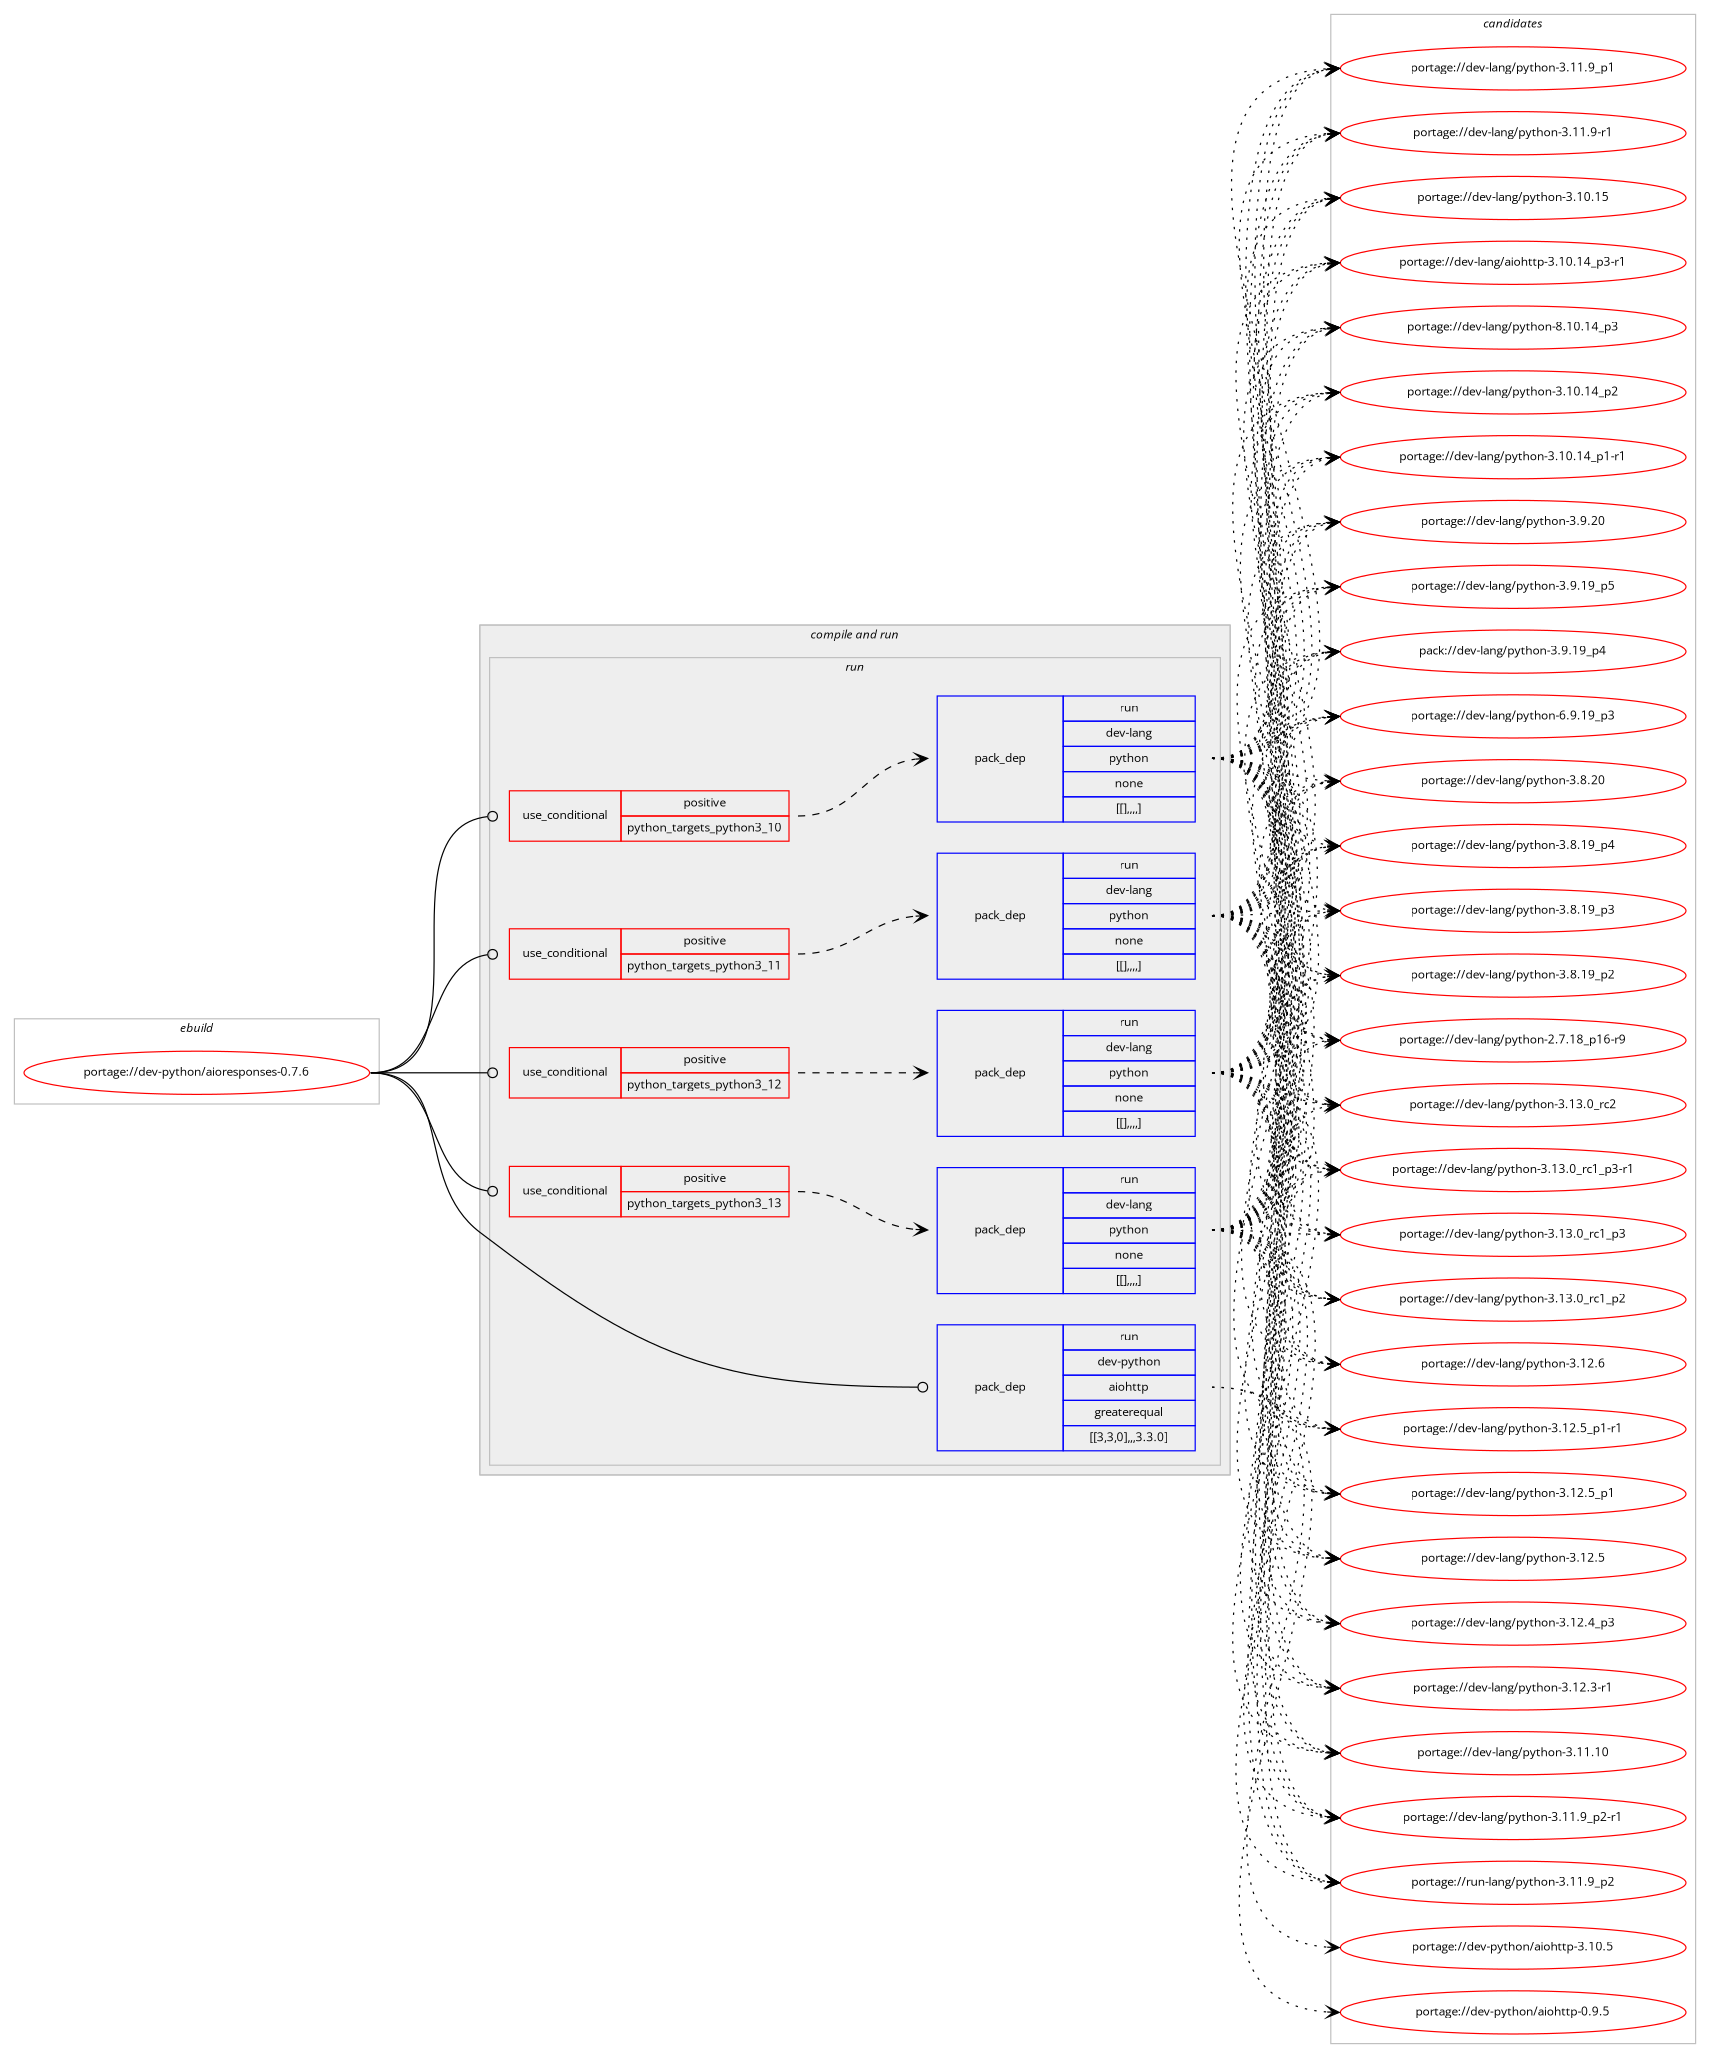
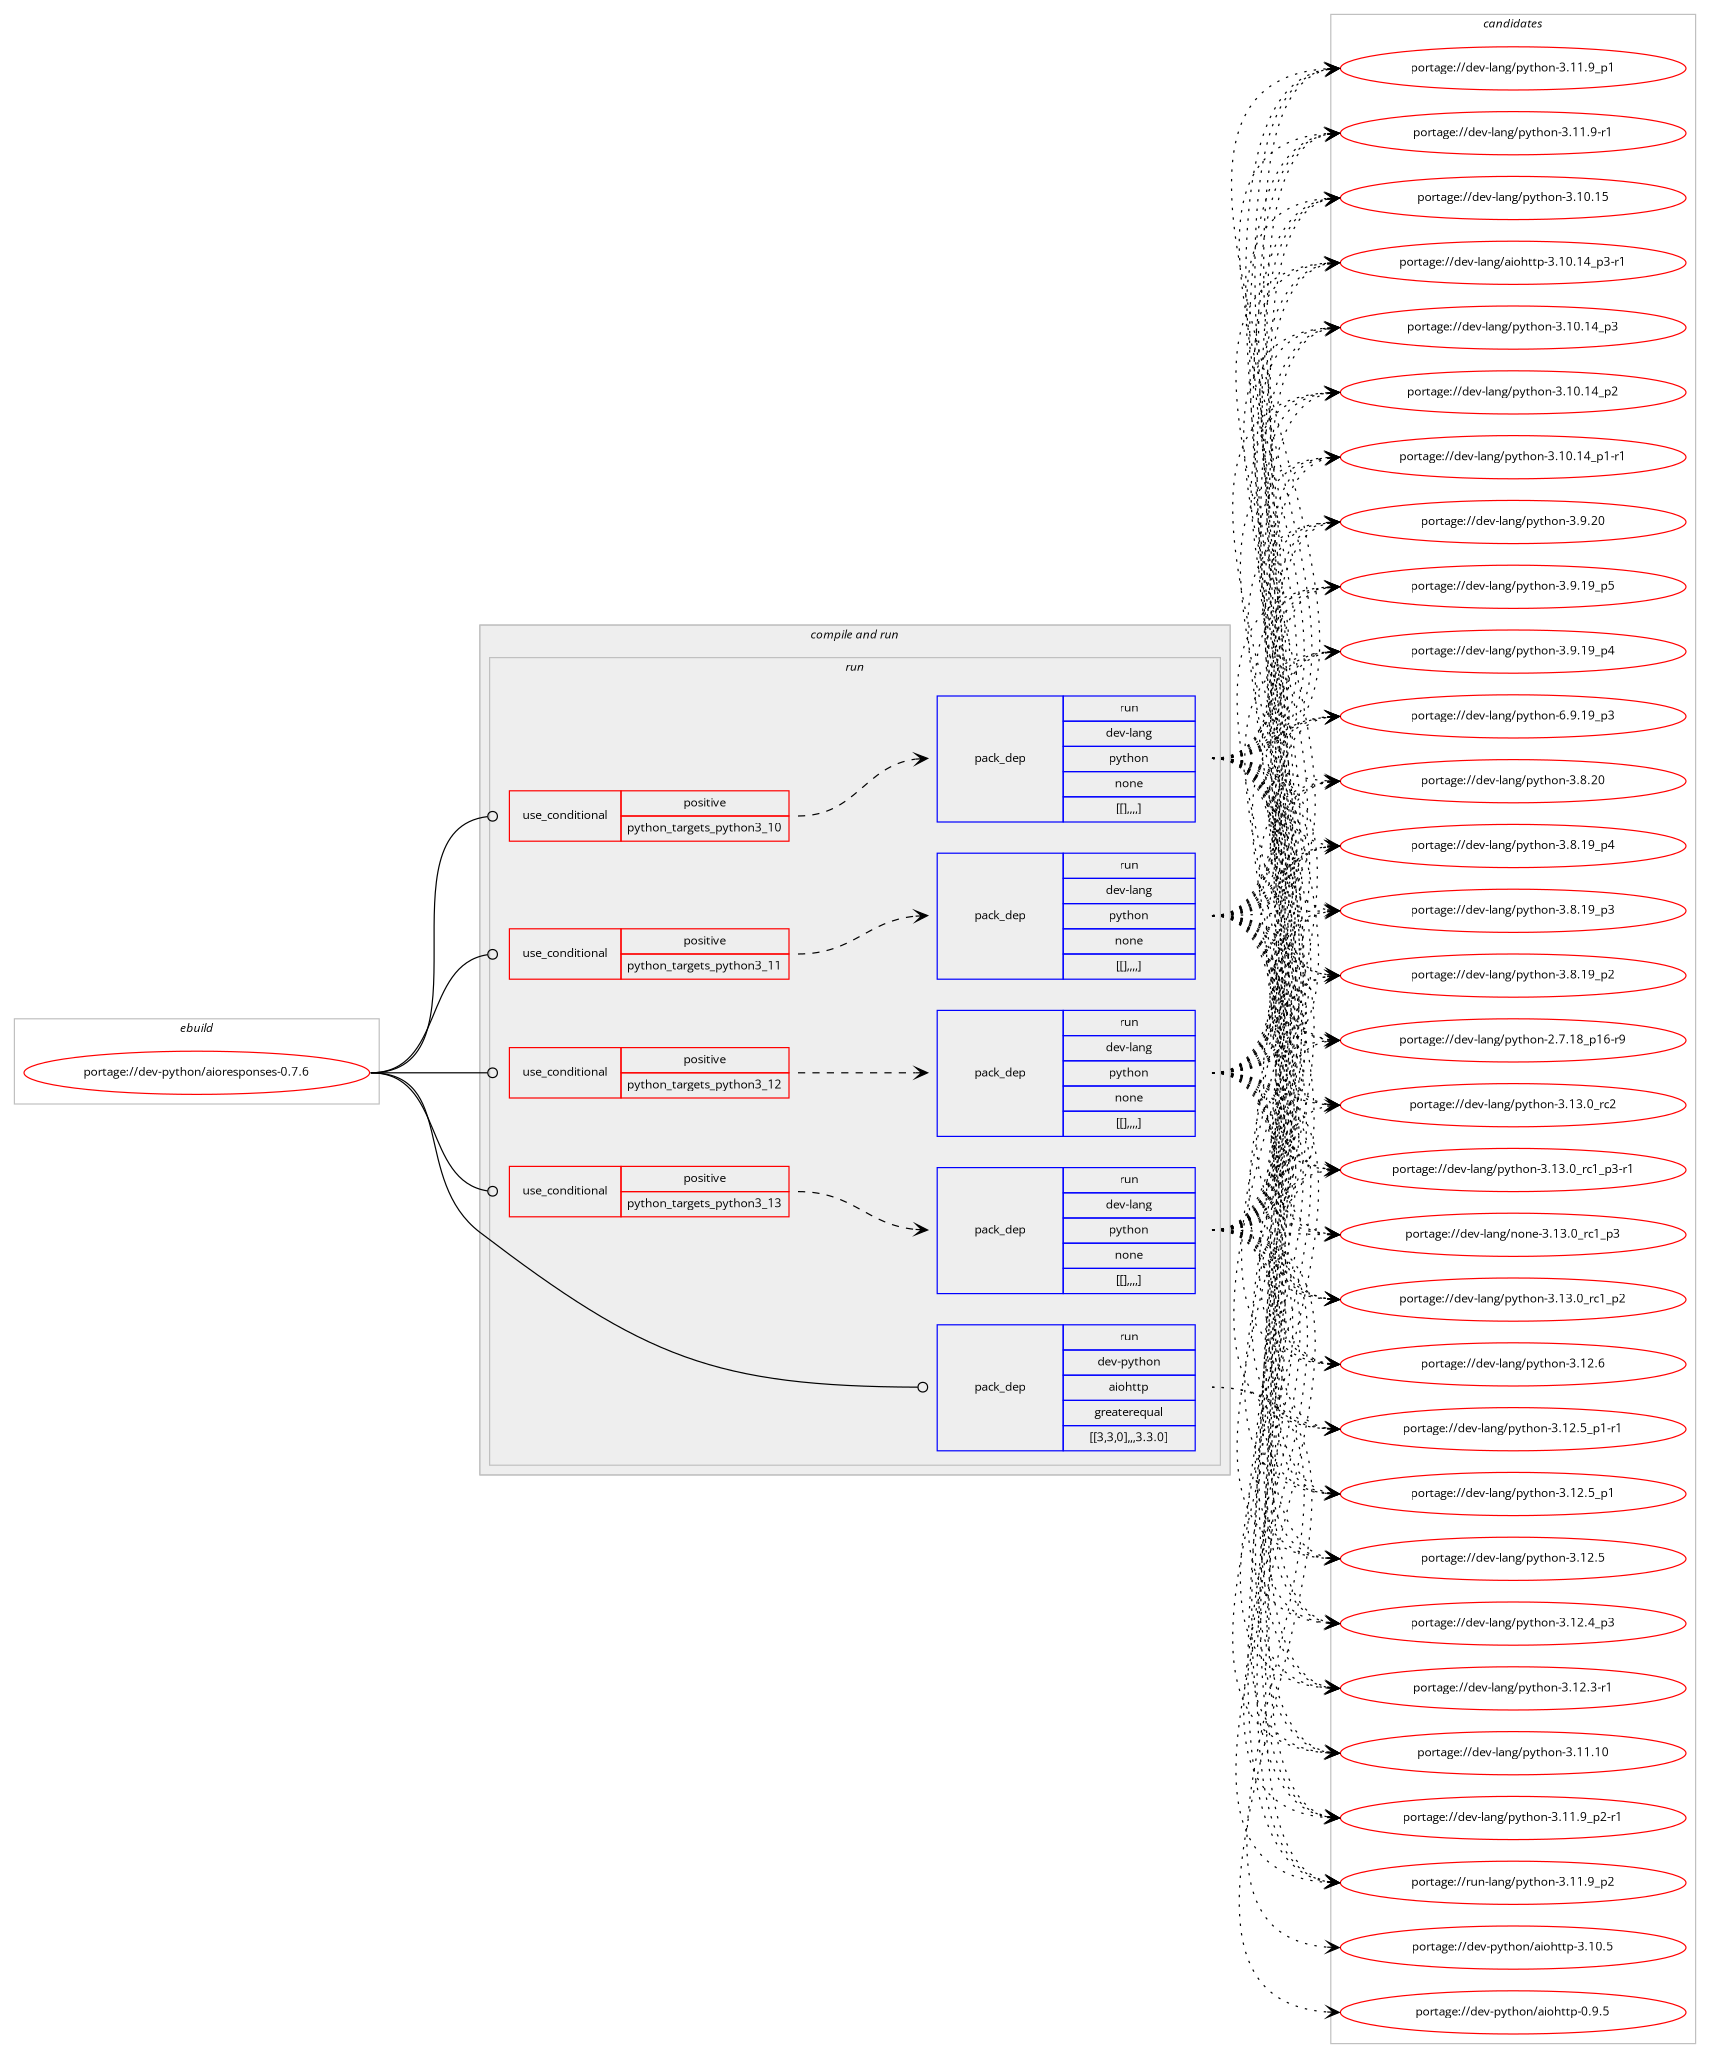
  digraph {
    compound=true
    concentrate=true
    fontname="Open Sans"
    fontsize=10
    newrank=true
    rankdir=LR
    ranksep=1.5
    node [color=red fontname="Open Sans" fontsize=10]
    edge [arrowhead=vee fontname="Open Sans" headport=w style=dotted tailport=e weight=100]
    n1 [label="portage://dev-python/aioresponses-0.7.6" width=4]
    n2 [color=blue label=<<TABLE BORDER="0" CELLBORDER="1" CELLSPACING="0" CELLPADDING="4" WIDTH="220"><TR><TD ROWSPAN="6" CELLPADDING="30">pack_dep</TD></TR><TR><TD WIDTH="110">run</TD></TR><TR><TD>dev-lang</TD></TR><TR><TD>python</TD></TR><TR><TD>none</TD></TR><TR><TD>[[],,,,]</TD></TR></TABLE>> shape=none]
    n3 [label=<<TABLE BORDER="0" CELLBORDER="1" CELLSPACING="0" CELLPADDING="4"><TR><TD ROWSPAN="3" CELLPADDING="10">use_conditional</TD></TR><TR><TD>positive</TD></TR><TR><TD>python_targets_python3_10</TD></TR></TABLE>> shape=none]
    n4 [color=blue label=<<TABLE BORDER="0" CELLBORDER="1" CELLSPACING="0" CELLPADDING="4" WIDTH="220"><TR><TD ROWSPAN="6" CELLPADDING="30">pack_dep</TD></TR><TR><TD WIDTH="110">run</TD></TR><TR><TD>dev-lang</TD></TR><TR><TD>python</TD></TR><TR><TD>none</TD></TR><TR><TD>[[],,,,]</TD></TR></TABLE>> shape=none]
    n5 [label=<<TABLE BORDER="0" CELLBORDER="1" CELLSPACING="0" CELLPADDING="4"><TR><TD ROWSPAN="3" CELLPADDING="10">use_conditional</TD></TR><TR><TD>positive</TD></TR><TR><TD>python_targets_python3_11</TD></TR></TABLE>> shape=none]
    n6 [color=blue label=<<TABLE BORDER="0" CELLBORDER="1" CELLSPACING="0" CELLPADDING="4" WIDTH="220"><TR><TD ROWSPAN="6" CELLPADDING="30">pack_dep</TD></TR><TR><TD WIDTH="110">run</TD></TR><TR><TD>dev-lang</TD></TR><TR><TD>python</TD></TR><TR><TD>none</TD></TR><TR><TD>[[],,,,]</TD></TR></TABLE>> shape=none]
    n7 [label=<<TABLE BORDER="0" CELLBORDER="1" CELLSPACING="0" CELLPADDING="4"><TR><TD ROWSPAN="3" CELLPADDING="10">use_conditional</TD></TR><TR><TD>positive</TD></TR><TR><TD>python_targets_python3_12</TD></TR></TABLE>> shape=none]
    n8 [color=blue label=<<TABLE BORDER="0" CELLBORDER="1" CELLSPACING="0" CELLPADDING="4" WIDTH="220"><TR><TD ROWSPAN="6" CELLPADDING="30">pack_dep</TD></TR><TR><TD WIDTH="110">run</TD></TR><TR><TD>dev-lang</TD></TR><TR><TD>python</TD></TR><TR><TD>none</TD></TR><TR><TD>[[],,,,]</TD></TR></TABLE>> shape=none]
    n9 [label=<<TABLE BORDER="0" CELLBORDER="1" CELLSPACING="0" CELLPADDING="4"><TR><TD ROWSPAN="3" CELLPADDING="10">use_conditional</TD></TR><TR><TD>positive</TD></TR><TR><TD>python_targets_python3_13</TD></TR></TABLE>> shape=none]
    n10 [color=blue label=<<TABLE BORDER="0" CELLBORDER="1" CELLSPACING="0" CELLPADDING="4" WIDTH="220"><TR><TD ROWSPAN="6" CELLPADDING="30">pack_dep</TD></TR><TR><TD WIDTH="110">run</TD></TR><TR><TD>dev-python</TD></TR><TR><TD>aiohttp</TD></TR><TR><TD>greaterequal</TD></TR><TR><TD>[[3,3,0],,,3.3.0]</TD></TR></TABLE>> shape=none]
    n11 [label="portage://dev-lang/python-3.13.0_rc2" width=4]
    n12 [label="portage://dev-lang/python-3.13.0_rc1_p3-r1" width=4]
-   n13 [label="portage://dev-lang/python-3.13.0_rc1_p3" width=4]
+   n13 [label="portage://dev-lang/none-3.13.0_rc1_p3" width=4]
    n14 [label="portage://dev-lang/python-3.13.0_rc1_p2" width=4]
    n15 [label="portage://dev-lang/python-3.12.6" width=4]
    n16 [label="portage://dev-lang/python-3.12.5_p1-r1" width=4]
    n17 [label="portage://dev-lang/python-3.12.5_p1" width=4]
    n18 [label="portage://dev-lang/python-3.12.5" width=4]
    n19 [label="portage://dev-lang/python-3.12.4_p3" width=4]
    n20 [label="portage://dev-lang/python-3.12.3-r1" width=4]
    n21 [label="portage://dev-lang/python-3.11.10" width=4]
    n22 [label="portage://dev-lang/python-3.11.9_p2-r1" width=4]
    n23 [label="portage://run-lang/python-3.11.9_p2" width=4]
    n24 [label="portage://dev-lang/python-3.11.9_p1" width=4]
    n25 [label="portage://dev-lang/python-3.11.9-r1" width=4]
    n26 [label="portage://dev-lang/python-3.10.15" width=4]
    n27 [label="portage://dev-lang/aiohttp-3.10.14_p3-r1" width=4]
-   n28 [label="portage://dev-lang/python-8.10.14_p3" width=4]
+   n28 [label="portage://dev-lang/python-3.10.14_p3" width=4]
    n29 [label="portage://dev-lang/python-3.10.14_p2" width=4]
    n30 [label="portage://dev-lang/python-3.10.14_p1-r1" width=4]
    n31 [label="portage://dev-lang/python-3.9.20" width=4]
    n32 [label="portage://dev-lang/python-3.9.19_p5" width=4]
-   n33 [label="pack://dev-lang/python-3.9.19_p4" width=4]
+   n33 [label="portage://dev-lang/python-3.9.19_p4" width=4]
    n34 [label="portage://dev-lang/python-6.9.19_p3" width=4]
    n35 [label="portage://dev-lang/python-3.8.20" width=4]
    n36 [label="portage://dev-lang/python-3.8.19_p4" width=4]
    n37 [label="portage://dev-lang/python-3.8.19_p3" width=4]
    n38 [label="portage://dev-lang/python-3.8.19_p2" width=4]
    n39 [label="portage://dev-lang/python-2.7.18_p16-r9" width=4]
    n40 [label="portage://dev-python/aiohttp-3.10.5" width=4]
    n41 [label="portage://dev-python/aiohttp-0.9.5" width=4]
    subgraph cluster_1 {
      color=gray
      label=<<i>ebuild</i>>
      n1
    }
    subgraph cluster_2 {
      color=gray
      label=<<i>dependencies</i>>
      subgraph cluster_3 {
        color=gray
        fillcolor="#eeeeee"
        label=<<i>compile</i>>
        style=filled
      }
      subgraph cluster_4 {
        color=gray
        fillcolor="#eeeeee"
        label=<<i>compile and run</i>>
        style=filled
      }
      subgraph cluster_5 {
        color=gray
        fillcolor="#eeeeee"
        label=<<i>run</i>>
        style=filled
        subgraph sub_6 {
          color=gray
          fillcolor="#eeeeee"
          label=<<i>run</i>>
          style=filled
          n3
          subgraph sub_7 {
            color=gray
            fillcolor="#eeeeee"
            label=<<i>run</i>>
            style=filled
            n2
          }
        }
        subgraph sub_8 {
          color=gray
          fillcolor="#eeeeee"
          label=<<i>run</i>>
          style=filled
          n5
          subgraph sub_9 {
            color=gray
            fillcolor="#eeeeee"
            label=<<i>run</i>>
            style=filled
            n4
          }
        }
        subgraph sub_10 {
          color=gray
          fillcolor="#eeeeee"
          label=<<i>run</i>>
          style=filled
          n7
          subgraph sub_11 {
            color=gray
            fillcolor="#eeeeee"
            label=<<i>run</i>>
            style=filled
            n6
          }
        }
        subgraph sub_12 {
          color=gray
          fillcolor="#eeeeee"
          label=<<i>run</i>>
          style=filled
          n9
          subgraph sub_13 {
            color=gray
            fillcolor="#eeeeee"
            label=<<i>run</i>>
            style=filled
            n8
          }
        }
        subgraph sub_14 {
          color=gray
          fillcolor="#eeeeee"
          label=<<i>run</i>>
          style=filled
          n10
        }
      }
    }
    subgraph cluster_15 {
      color=gray
      label=<<i>candidates</i>>
      rank=same
      subgraph sub_16 {
        color=black
        label=<<i>candidates</i>>
        nodesep=1
        rank=same
        n11
        n12
        n13
        n14
        n15
        n16
        n17
        n18
        n19
        n20
        n21
        n22
        n23
        n24
        n25
        n26
        n27
        n28
        n29
        n30
        n31
        n32
        n33
        n34
        n35
        n36
        n37
        n38
        n39
      }
      subgraph sub_17 {
        color=black
        label=<<i>candidates</i>>
        nodesep=1
        rank=same
        n11
        n12
        n13
        n14
        n15
        n16
        n17
        n18
        n19
        n20
        n21
        n22
        n23
        n24
        n25
        n26
        n27
        n28
        n29
        n30
        n31
        n32
        n33
        n34
        n35
        n36
        n37
        n38
        n39
      }
      subgraph sub_18 {
        color=black
        label=<<i>candidates</i>>
        nodesep=1
        rank=same
        n11
        n12
        n13
        n14
        n15
        n16
        n17
        n18
        n19
        n20
        n21
        n22
        n23
        n24
        n25
        n26
        n27
        n28
        n29
        n30
        n31
        n32
        n33
        n34
        n35
        n36
        n37
        n38
        n39
      }
      subgraph sub_19 {
        color=black
        label=<<i>candidates</i>>
        nodesep=1
        rank=same
        n11
        n12
        n13
        n14
        n15
        n16
        n17
        n18
        n19
        n20
        n21
        n22
        n23
        n24
        n25
        n26
        n27
        n28
        n29
        n30
        n31
        n32
        n33
        n34
        n35
        n36
        n37
        n38
        n39
      }
      subgraph sub_20 {
        color=black
        label=<<i>candidates</i>>
        nodesep=1
        rank=same
        n40
        n41
      }
    }
    n1 -> n3 [arrowhead=odot style=solid weight=20]
    n1 -> n5 [arrowhead=odot style=solid weight=20]
    n1 -> n7 [arrowhead=odot style=solid weight=20]
    n1 -> n9 [arrowhead=odot style=solid weight=20]
    n1 -> n10 [arrowhead=odot style=solid weight=20]
    n2 -> n11
    n2 -> n12
    n2 -> n13
    n2 -> n14
    n2 -> n15
    n2 -> n16
    n2 -> n17
    n2 -> n18
    n2 -> n19
    n2 -> n20
    n2 -> n21
    n2 -> n22
    n2 -> n23
    n2 -> n24
    n2 -> n25
    n2 -> n26
    n2 -> n27
    n2 -> n28
    n2 -> n29
    n2 -> n30
    n2 -> n31
    n2 -> n32
    n2 -> n33
    n2 -> n34
    n2 -> n35
    n2 -> n36
    n2 -> n37
    n2 -> n38
    n2 -> n39
    n3 -> n2 [style=dashed weight=20]
    n4 -> n11
    n4 -> n12
    n4 -> n13
    n4 -> n14
    n4 -> n15
    n4 -> n16
    n4 -> n17
    n4 -> n18
    n4 -> n19
    n4 -> n20
    n4 -> n21
    n4 -> n22
    n4 -> n23
    n4 -> n24
    n4 -> n25
    n4 -> n26
    n4 -> n27
    n4 -> n28
    n4 -> n29
    n4 -> n30
    n4 -> n31
    n4 -> n32
    n4 -> n33
    n4 -> n34
    n4 -> n35
    n4 -> n36
    n4 -> n37
    n4 -> n38
    n4 -> n39
    n5 -> n4 [style=dashed weight=20]
    n6 -> n11
    n6 -> n12
    n6 -> n13
    n6 -> n14
    n6 -> n15
    n6 -> n16
    n6 -> n17
    n6 -> n18
    n6 -> n19
    n6 -> n20
    n6 -> n21
    n6 -> n22
    n6 -> n23
    n6 -> n24
    n6 -> n25
    n6 -> n26
    n6 -> n27
    n6 -> n28
    n6 -> n29
    n6 -> n30
    n6 -> n31
    n6 -> n32
    n6 -> n33
    n6 -> n34
    n6 -> n35
    n6 -> n36
    n6 -> n37
    n6 -> n38
    n6 -> n39
    n7 -> n6 [style=dashed weight=20]
    n8 -> n11
    n8 -> n12
    n8 -> n13
    n8 -> n14
    n8 -> n15
    n8 -> n16
    n8 -> n17
    n8 -> n18
    n8 -> n19
    n8 -> n20
    n8 -> n21
    n8 -> n22
    n8 -> n23
    n8 -> n24
    n8 -> n25
    n8 -> n26
    n8 -> n27
    n8 -> n28
    n8 -> n29
    n8 -> n30
    n8 -> n31
    n8 -> n32
    n8 -> n33
    n8 -> n34
    n8 -> n35
    n8 -> n36
    n8 -> n37
    n8 -> n38
    n8 -> n39
    n9 -> n8 [style=dashed weight=20]
    n10 -> n40
    n10 -> n41
  }
